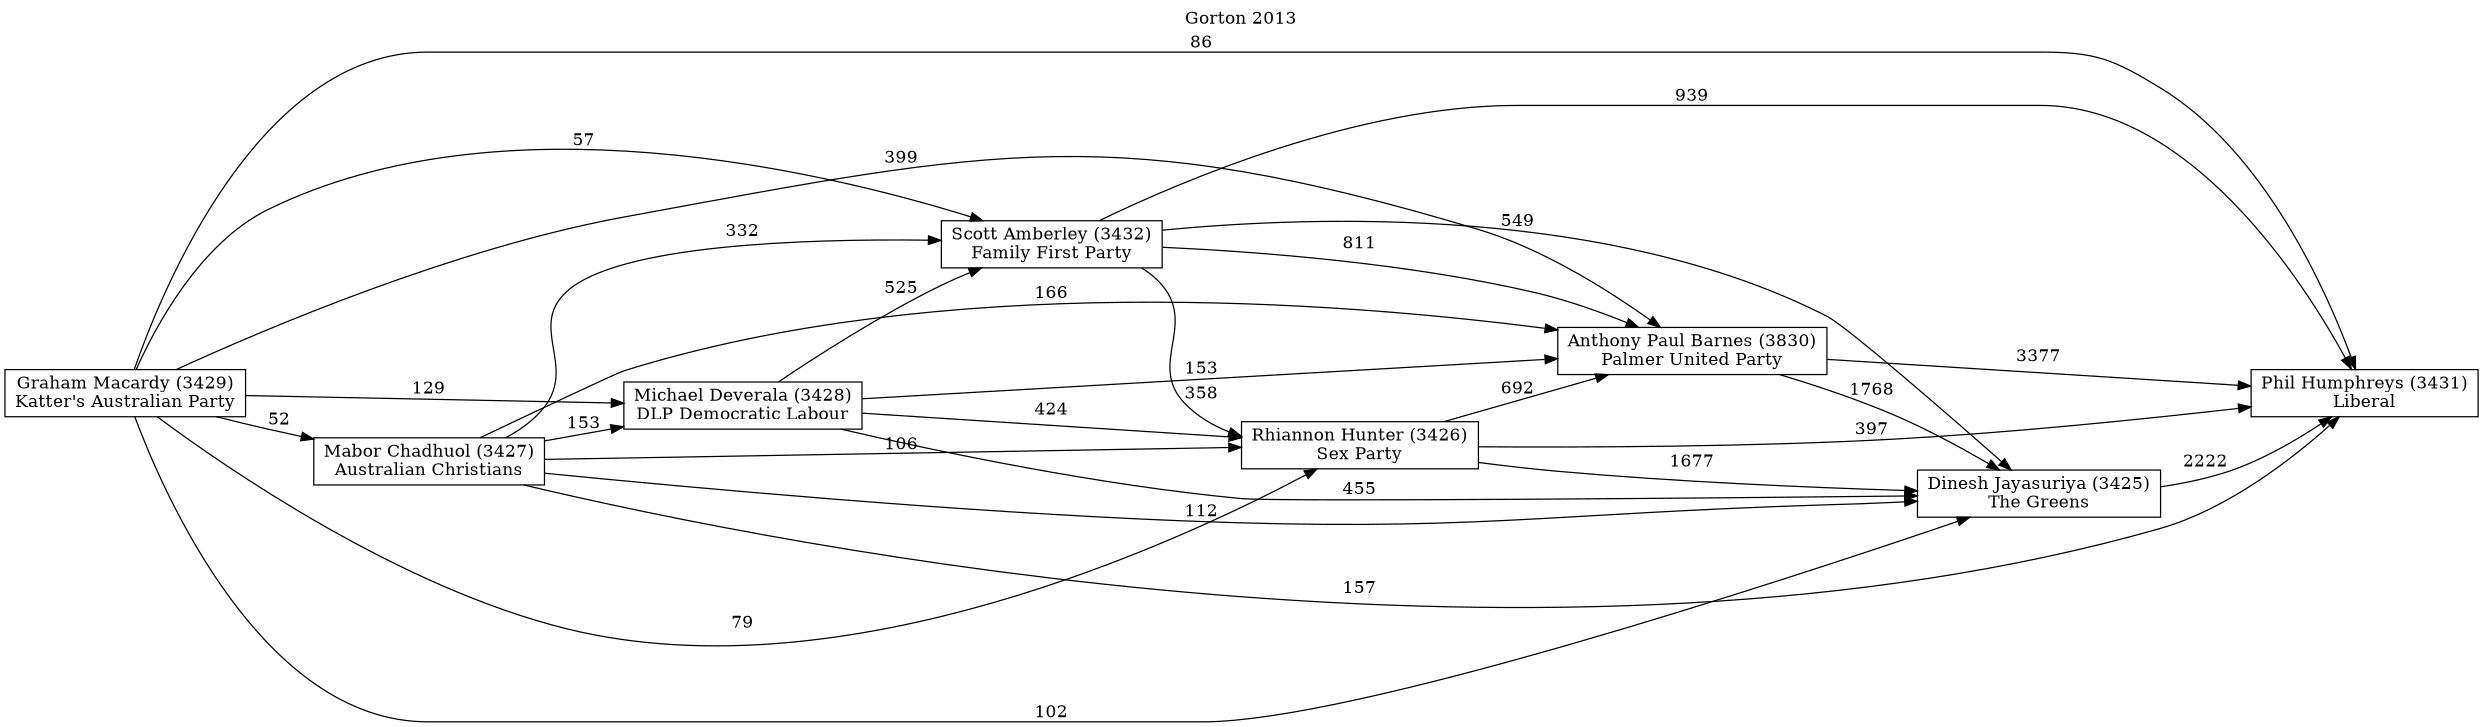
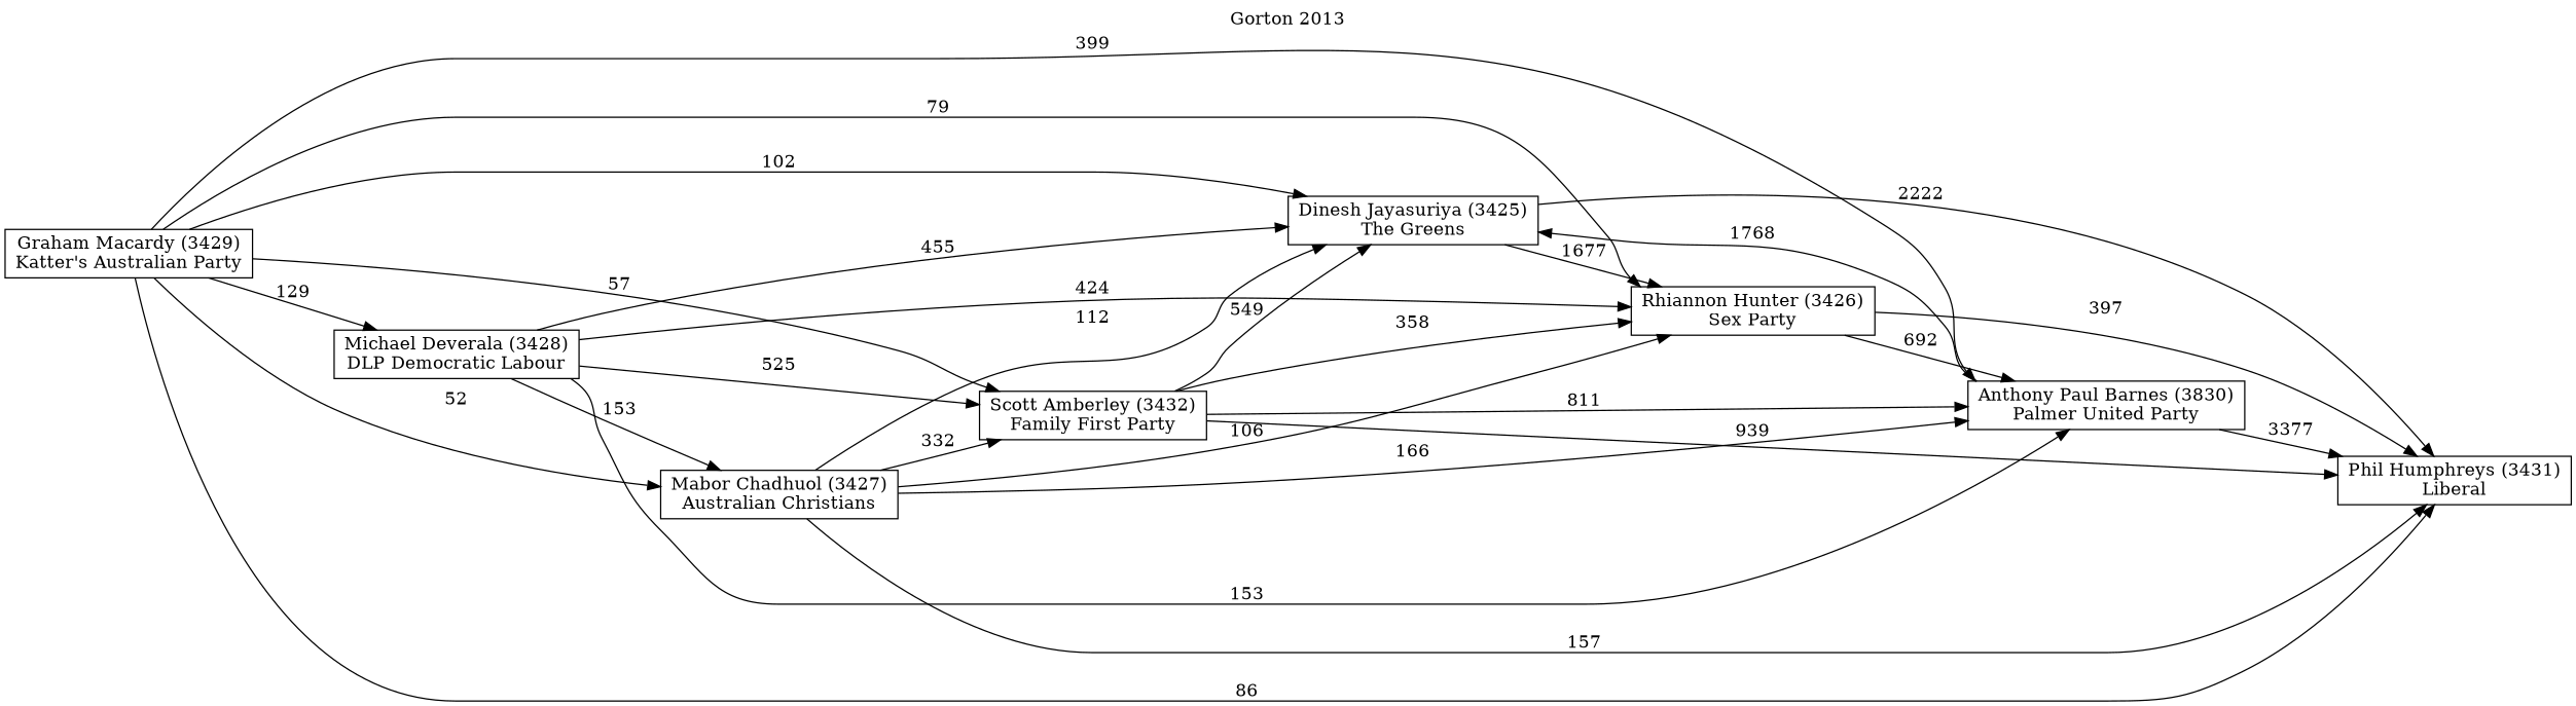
  digraph {
    label="Gorton 2013"
    labelloc=t
    mclimit=2
    rankdir=LR
    node [shape=box]
    n1 [label="Phil Humphreys (3431)\nLiberal"]
    n2 [label="Dinesh Jayasuriya (3425)\nThe Greens"]
    n3 [label="Anthony Paul Barnes (3830)\nPalmer United Party"]
    n4 [label="Rhiannon Hunter (3426)\nSex Party"]
    n5 [label="Scott Amberley (3432)\nFamily First Party"]
    n6 [label="Michael Deverala (3428)\nDLP Democratic Labour"]
    n7 [label="Mabor Chadhuol (3427)\nAustralian Christians"]
    n8 [label="Graham Macardy (3429)\nKatter's Australian Party"]
    n2 -> n1 [label=2222]
    n3 -> n1 [label=3377]
    n3 -> n2 [label=1768]
    n4 -> n1 [label=397]
-   n4 -> n2 [label=1677]
+   n2 -> n4 [label=1677]
    n4 -> n3 [label=692]
    n5 -> n1 [label=939]
    n5 -> n2 [label=549]
    n5 -> n3 [label=811]
    n5 -> n4 [label=358]
    n6 -> n2 [label=455]
    n6 -> n3 [label=153]
    n6 -> n4 [label=424]
    n6 -> n5 [label=525]
    n7 -> n1 [label=157]
    n7 -> n2 [label=112]
    n7 -> n3 [label=166]
    n7 -> n4 [label=106]
    n7 -> n5 [label=332]
-   n7 -> n6 [label=153]
+   n6 -> n7 [label=153]
    n8 -> n1 [label=86]
    n8 -> n2 [label=102]
    n8 -> n3 [label=399]
    n8 -> n4 [label=79]
    n8 -> n5 [label=57]
    n8 -> n6 [label=129]
    n8 -> n7 [label=52]
  }
